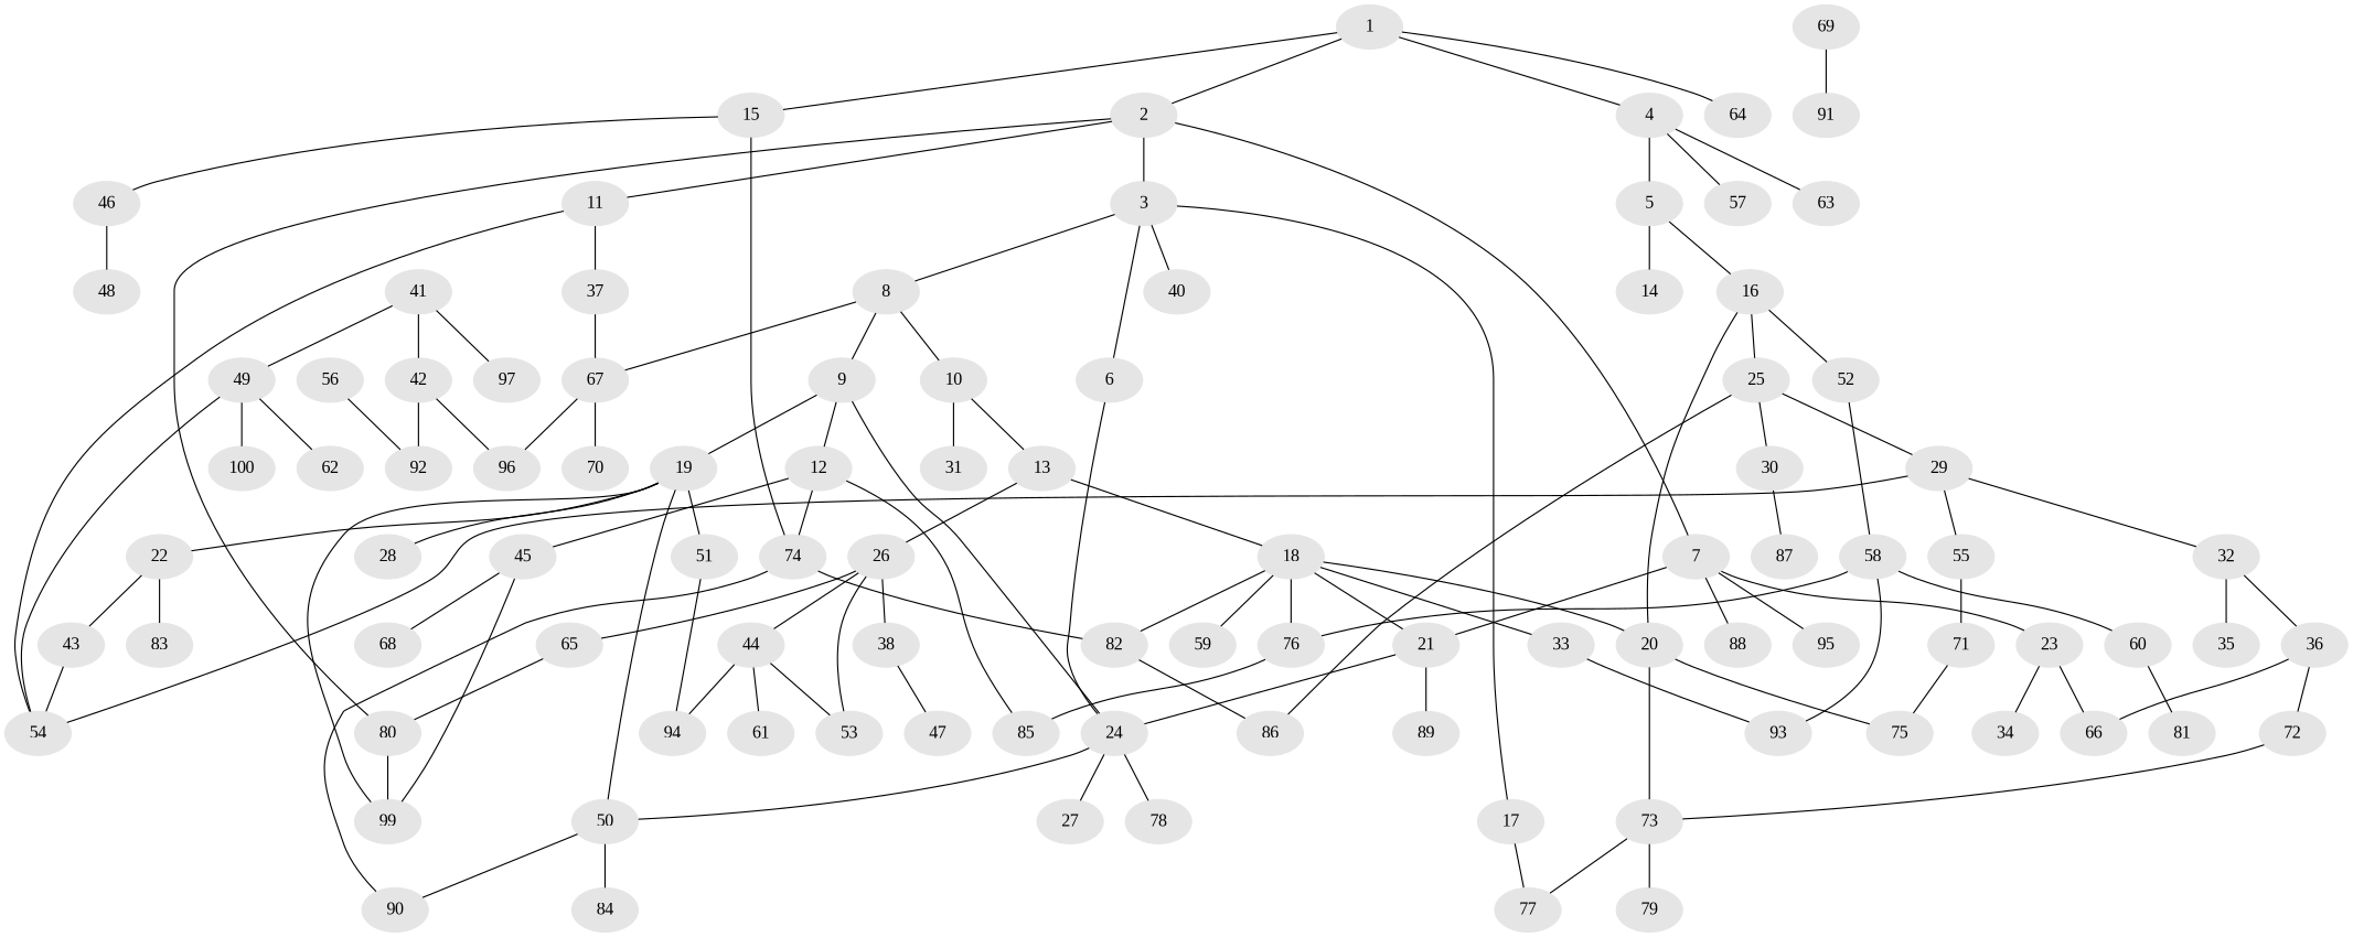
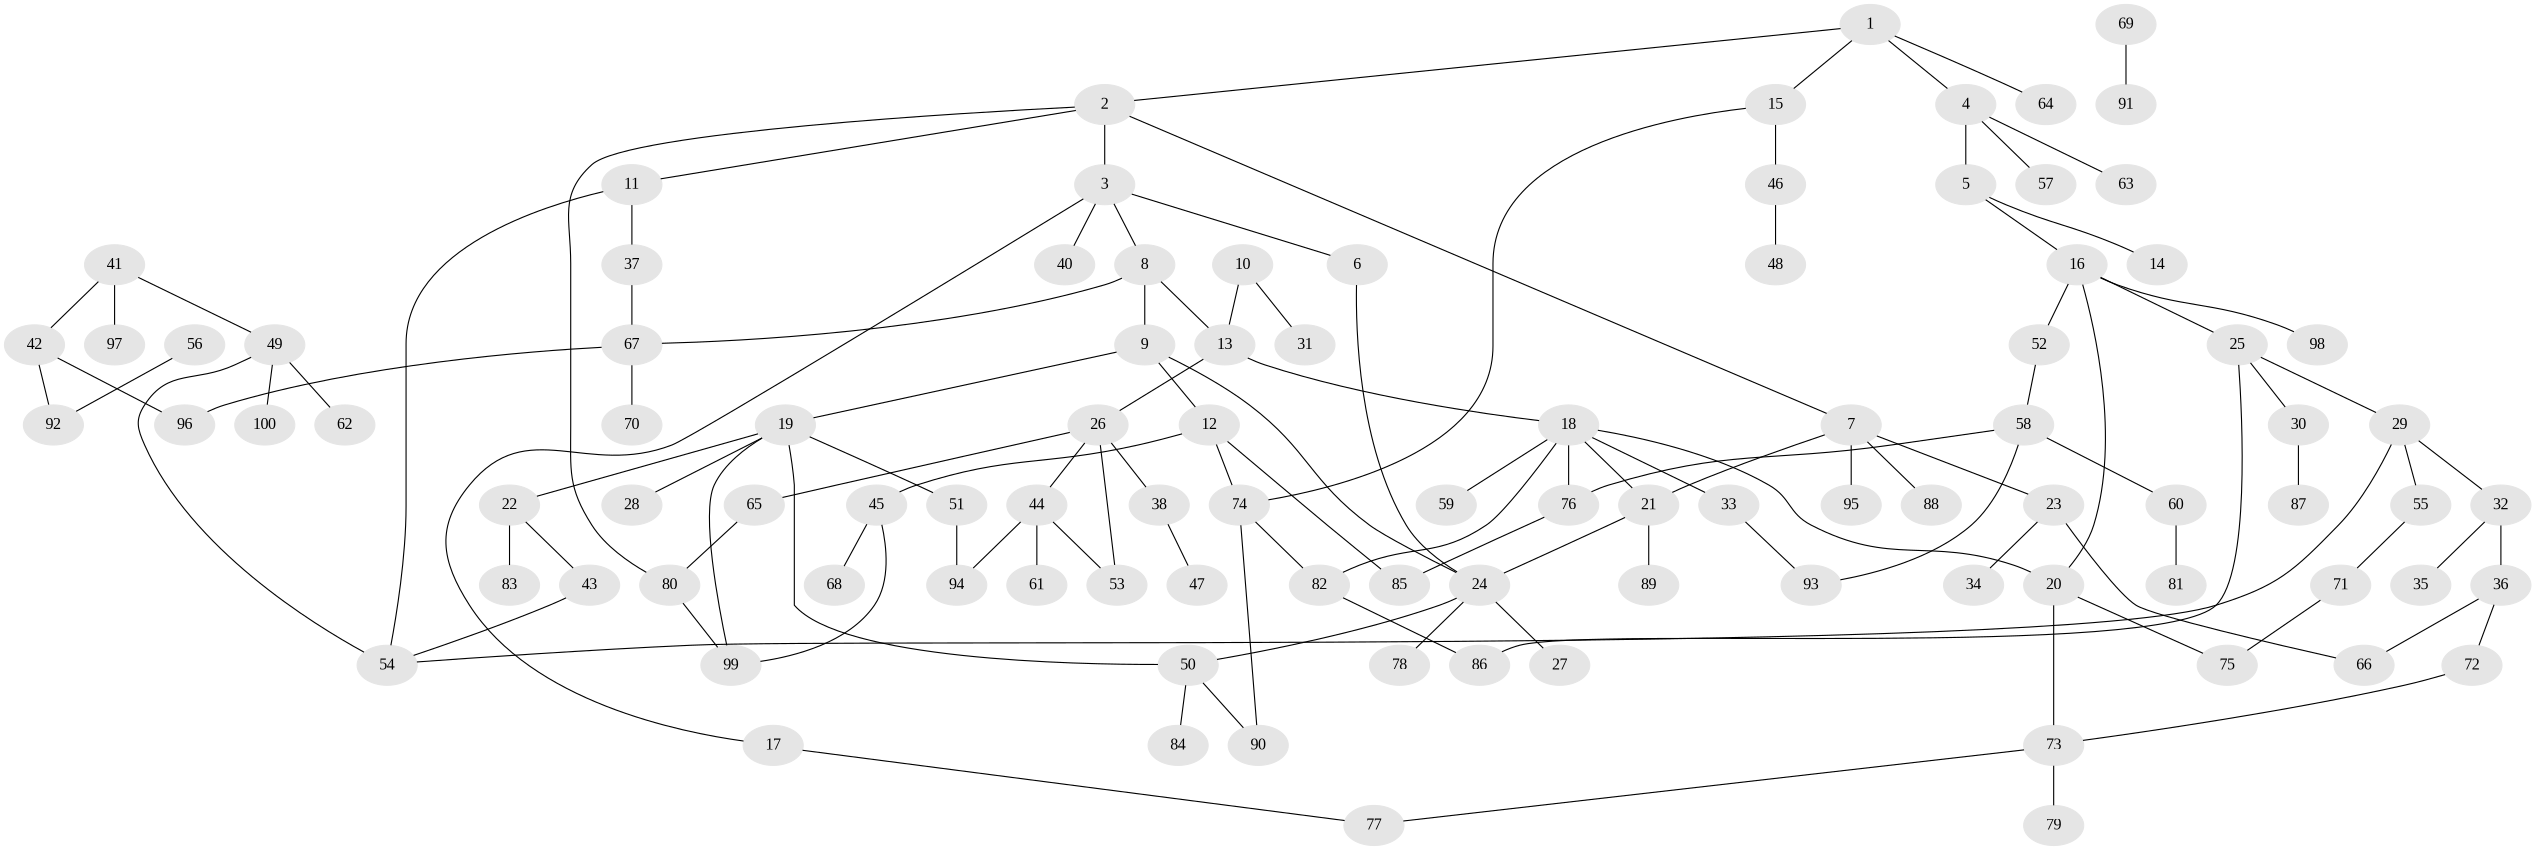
  graph {
    fontname="Liberation Serif"
    node [color=gray90 fontname="Liberation Serif" style=filled]
    edge [fontname="Liberation Serif"]
    1
    2
    4
    15
    64
    3
    7
    11
    80
    5
    57
    63
    74
    46
    6
    8
    17
    40
    21
    23
    88
    95
    37
    54
    99
    24
    9
    10
    67
    77
    14
    16
    20
    25
    52
+   98
    50
    27
    78
    89
    34
    66
    12
    19
    13
    31
    96
    70
    45
    85
    22
    28
    51
    18
    26
    68
    82
    90
    33
    59
    76
    38
    44
    53
    65
    48
    73
    75
    29
    30
    86
    58
    93
    43
    83
    84
    94
    79
    32
    55
    87
    47
    61
    35
    36
    71
    72
    41
    42
    49
    97
    56
    92
    62
    100
    69
    91
    60
    81
    1 -- 2
    1 -- 4
    1 -- 15
    1 -- 64
    2 -- 3
    2 -- 7
    2 -- 11
    2 -- 80
    4 -- 5
    4 -- 57
    4 -- 63
    15 -- 74
    15 -- 46
    3 -- 6
    3 -- 8
    3 -- 17
    3 -- 40
    7 -- 21
    7 -- 23
    7 -- 88
    7 -- 95
    11 -- 37
    11 -- 54
    80 -- 99
    5 -- 14
    5 -- 16
    74 -- 82
    74 -- 90
    46 -- 48
    6 -- 24
    8 -- 9
-   8 -- 10
+   8 -- 13
    8 -- 67
    17 -- 77
    21 -- 24
    21 -- 89
    23 -- 34
    23 -- 66
    37 -- 67
    24 -- 50
    24 -- 27
    24 -- 78
    9 -- 24
    9 -- 12
    9 -- 19
    10 -- 13
    10 -- 31
    67 -- 96
    67 -- 70
    16 -- 20
    16 -- 25
    16 -- 52
+   16 -- 98
    20 -- 73
    20 -- 75
    25 -- 29
    25 -- 30
    25 -- 86
    52 -- 58
    50 -- 90
    50 -- 84
    12 -- 74
    12 -- 45
    12 -- 85
    19 -- 99
    19 -- 50
    19 -- 22
    19 -- 28
    19 -- 51
    13 -- 18
    13 -- 26
    45 -- 99
    45 -- 68
    22 -- 43
    22 -- 83
    51 -- 94
    18 -- 21
    18 -- 20
    18 -- 82
    18 -- 33
    18 -- 59
    18 -- 76
    26 -- 38
    26 -- 44
    26 -- 53
    26 -- 65
    82 -- 86
    33 -- 93
    76 -- 85
    38 -- 47
    44 -- 53
    44 -- 94
    44 -- 61
    65 -- 80
    73 -- 77
    73 -- 79
    29 -- 54
    29 -- 32
    29 -- 55
    30 -- 87
    58 -- 76
    58 -- 93
    58 -- 60
    43 -- 54
    32 -- 35
    32 -- 36
    55 -- 71
    36 -- 66
    36 -- 72
    71 -- 75
    72 -- 73
    41 -- 42
    41 -- 49
    41 -- 97
    42 -- 96
    42 -- 92
    49 -- 54
    49 -- 62
    49 -- 100
    56 -- 92
    69 -- 91
    60 -- 81
  }
